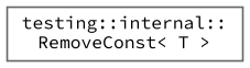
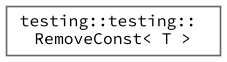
  digraph {
    rankdir=LR
    fontname="Source Code Pro"
-   n1 [color=grey40 fillcolor=white fontname="Source Code Pro" fontsize=10 height=0.2 label="testing::internal::\lRemoveConst\< T \>" shape=box style=filled width=0.4]
+   n1 [color=grey40 fillcolor=white fontname="Source Code Pro" fontsize=10 height=0.2 label="testing::testing::\lRemoveConst\< T \>" shape=box style=filled width=0.4]
  }
